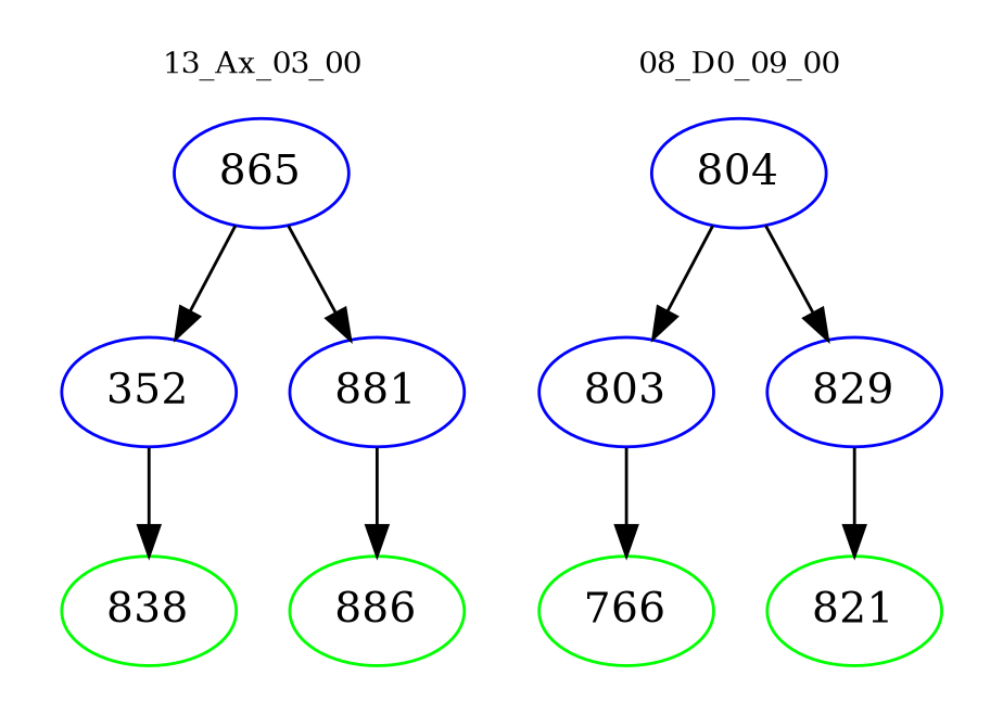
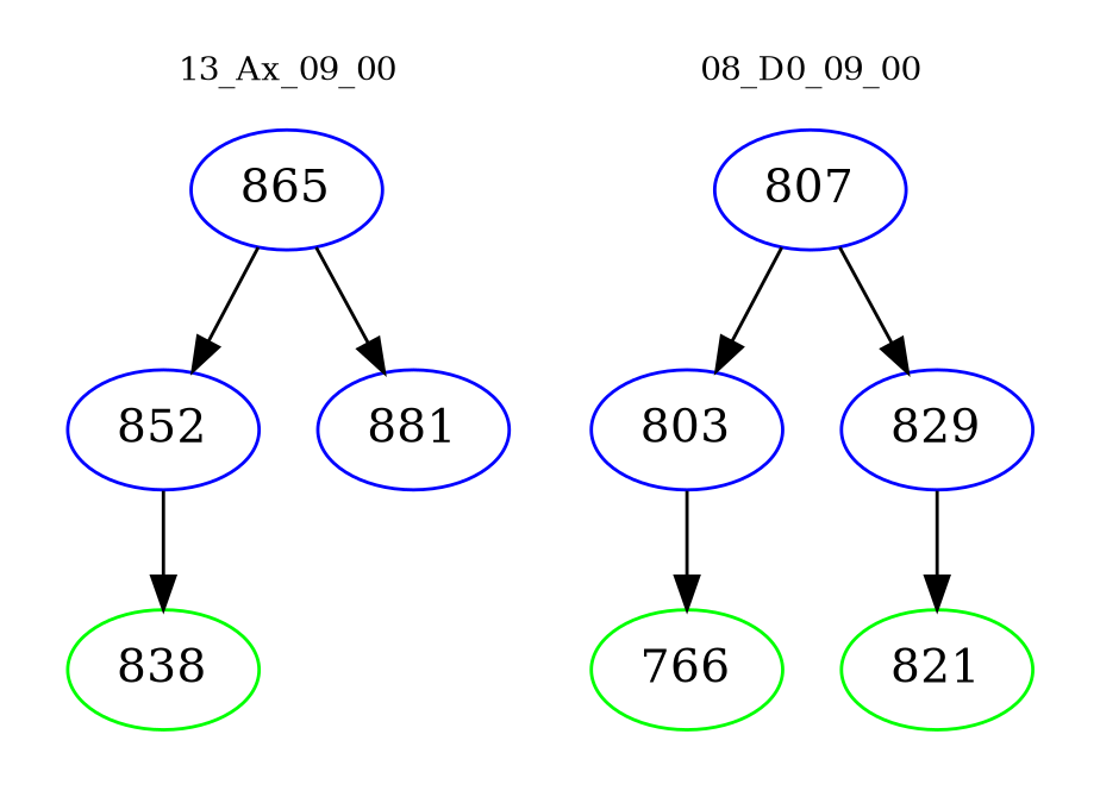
  digraph {
    node [color=blue]
    edge [color=black]
    n1 [label=865]
-   n2 [label=352]
+   n2 [label=852]
    n3 [label=881]
    n4 [color=green label=838]
-   n5 [color=green label=886]
-   n6 [label=804]
+   n6 [label=807]
    n7 [label=803]
    n8 [label=829]
    n9 [color=green label=766]
    n10 [color=green label=821]
    subgraph cluster_1 {
      color=white
      fontsize=10
-     label="13_Ax_03_00"
+     label="13_Ax_09_00"
      n1
      n2
      n3
      n4
-     n5
    }
    subgraph cluster_2 {
      color=white
      fontsize=10
      label="08_D0_09_00"
      n6
      n7
      n8
      n9
      n10
    }
    n1 -> n2
    n1 -> n3
    n2 -> n4
-   n3 -> n5
    n6 -> n7
    n6 -> n8
    n7 -> n9
    n8 -> n10
  }
